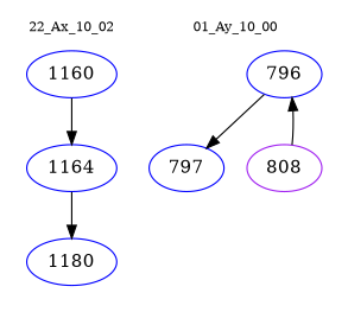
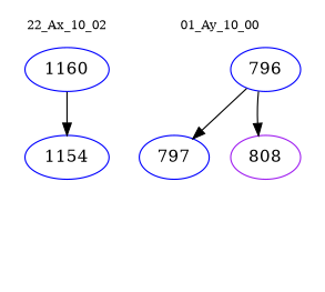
  digraph {
    node [color=blue]
    edge [color=black]
-   n1 [label=1164]
+   n1 [label=1154]
    n2 [label=1160]
-   n3 [label=1180]
    n4 [label=796]
    n5 [label=797]
    n6 [color=purple label=808]
    subgraph cluster_1 {
      color=white
      fontsize=10
      label="22_Ax_10_02"
      n1
      n2
-     n3
    }
    subgraph cluster_2 {
      color=white
      fontsize=10
      label="01_Ay_10_00"
      n4
      n5
      n6
    }
-   n1 -> n3
    n2 -> n1
    n4 -> n5
-   n6 -> n4
+   n4 -> n6
  }
